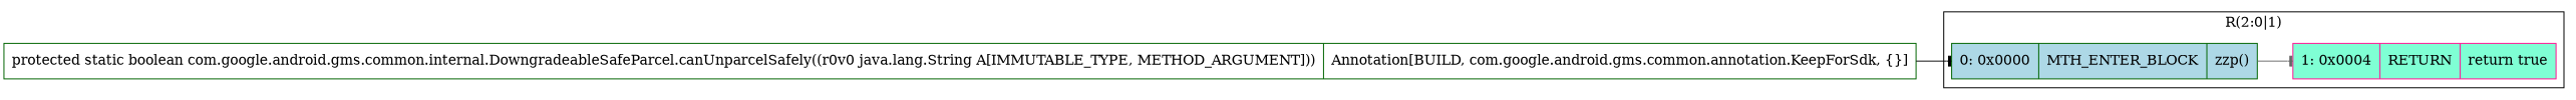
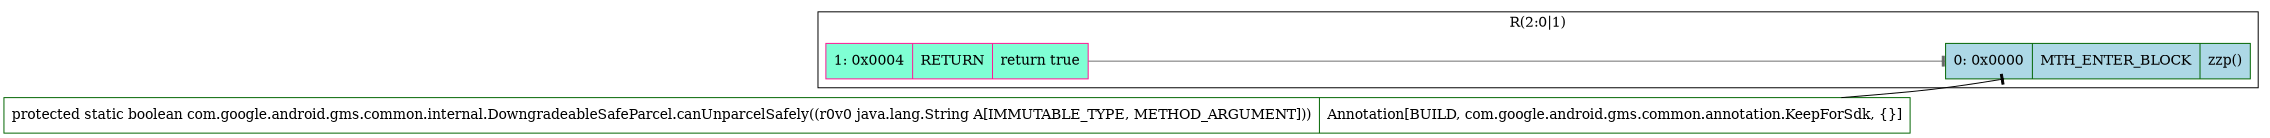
  digraph {
    rankdir=LR
    node [color=darkgreen shape=record style=filled]
    edge [arrowhead=tee]
    n1 [label="{0\:\ 0x0000|MTH_ENTER_BLOCK\l|zzp()\l}" fillcolor=lightblue]
    n2 [color=deeppink label="{1\:\ 0x0004|RETURN\l|return true\l}" fillcolor=aquamarine]
    n3 [label="{protected static boolean com.google.android.gms.common.internal.DowngradeableSafeParcel.canUnparcelSafely((r0v0 java.lang.String A[IMMUTABLE_TYPE, METHOD_ARGUMENT]))  | Annotation[BUILD, com.google.android.gms.common.annotation.KeepForSdk, \{\}]\l}" fillcolor=white]
    subgraph cluster_1 {
      label="R(2:0|1)"
      n1
      n2
    }
-   n1 -> n2 [color=gray40]
+   n2 -> n1 [color=gray40]
    n3 -> n1 [color=black]
  }
